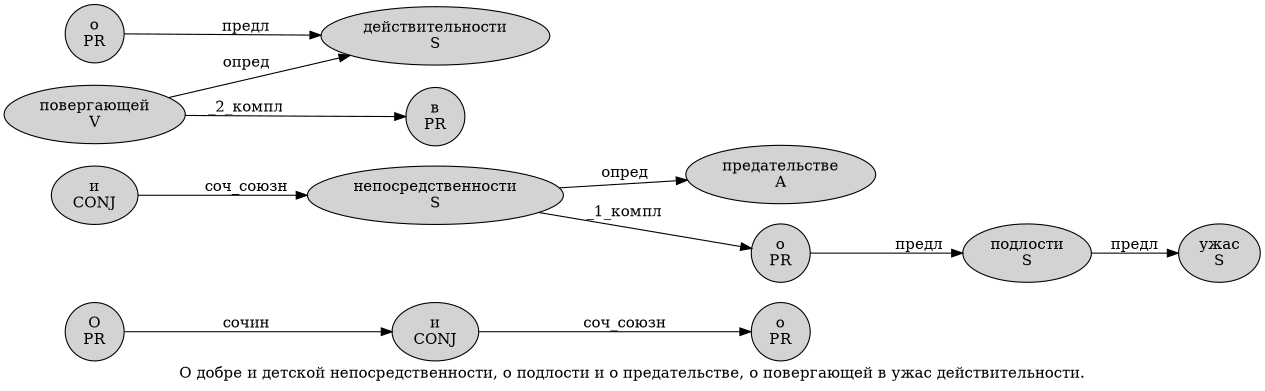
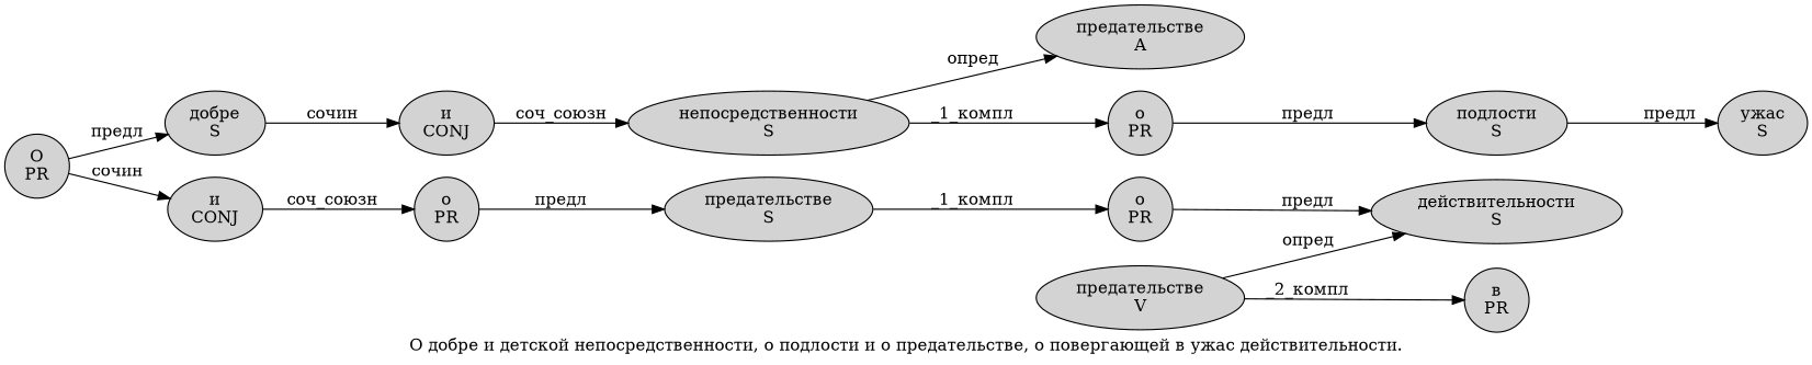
  digraph {
    label="О добре и детской непосредственности, о подлости и о предательстве, о повергающей в ужас действительности."
    rankdir=LR
    node [fillcolor=lightgray penwidth=1 shape=ellipse style=filled]
    n1 [label="О\nPR"]
+   n2 [label="добре\nS"]
    n3 [label="и\nCONJ"]
    n4 [label="и\nCONJ"]
    n5 [label="о\nPR"]
    n6 [label="непосредственности\nS"]
    n7 [label="предательстве\nA"]
    n8 [label="о\nPR"]
    n9 [label="подлости\nS"]
    n10 [label="ужас\nS"]
+   n11 [label="предательстве\nS"]
    n12 [label="о\nPR"]
    n13 [label="действительности\nS"]
-   n14 [label="повергающей\nV"]
+   n14 [label="предательстве\nV"]
    n15 [label="в\nPR"]
+   n1 -> n2 [label="предл"]
    n1 -> n3 [label="сочин"]
+   n2 -> n4 [label="сочин"]
    n3 -> n5 [label="соч_союзн"]
    n4 -> n6 [label="соч_союзн"]
+   n5 -> n11 [label="предл"]
    n6 -> n7 [label="опред"]
    n6 -> n8 [label="_1_компл"]
    n8 -> n9 [label="предл"]
    n9 -> n10 [label="предл"]
+   n11 -> n12 [label="_1_компл"]
    n12 -> n13 [label="предл"]
    n14 -> n13 [label="опред"]
    n14 -> n15 [label="_2_компл"]
  }
